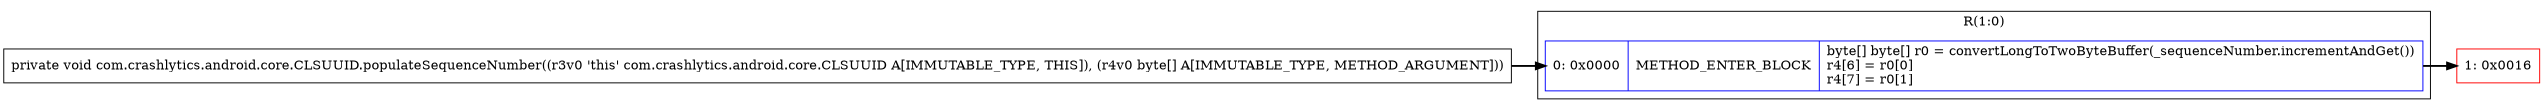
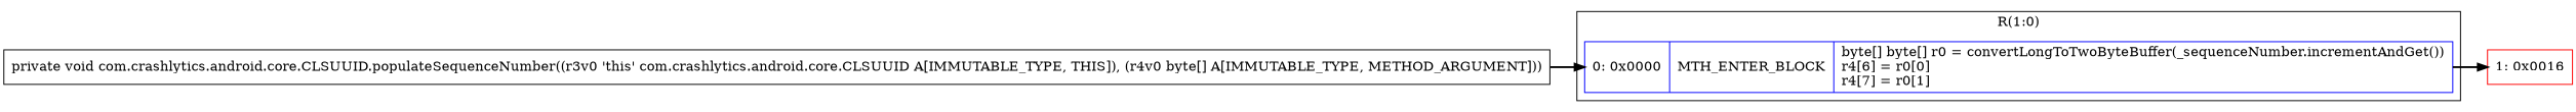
  digraph {
    rankdir=LR
    node [shape=record]
    edge [style=bold]
-   n1 [color=blue label="{0\:\ 0x0000|METHOD_ENTER_BLOCK\l|byte[] byte[] r0 = convertLongToTwoByteBuffer(_sequenceNumber.incrementAndGet())\lr4[6] = r0[0]\lr4[7] = r0[1]\l}"]
+   n1 [color=blue label="{0\:\ 0x0000|MTH_ENTER_BLOCK\l|byte[] byte[] r0 = convertLongToTwoByteBuffer(_sequenceNumber.incrementAndGet())\lr4[6] = r0[0]\lr4[7] = r0[1]\l}"]
    n2 [color=red label="{1\:\ 0x0016}"]
    n3 [label="{private void com.crashlytics.android.core.CLSUUID.populateSequenceNumber((r3v0 'this' com.crashlytics.android.core.CLSUUID A[IMMUTABLE_TYPE, THIS]), (r4v0 byte[] A[IMMUTABLE_TYPE, METHOD_ARGUMENT])) }"]
    subgraph cluster_1 {
      label="R(1:0)"
      n1
    }
    n1 -> n2
    n3 -> n1
  }
